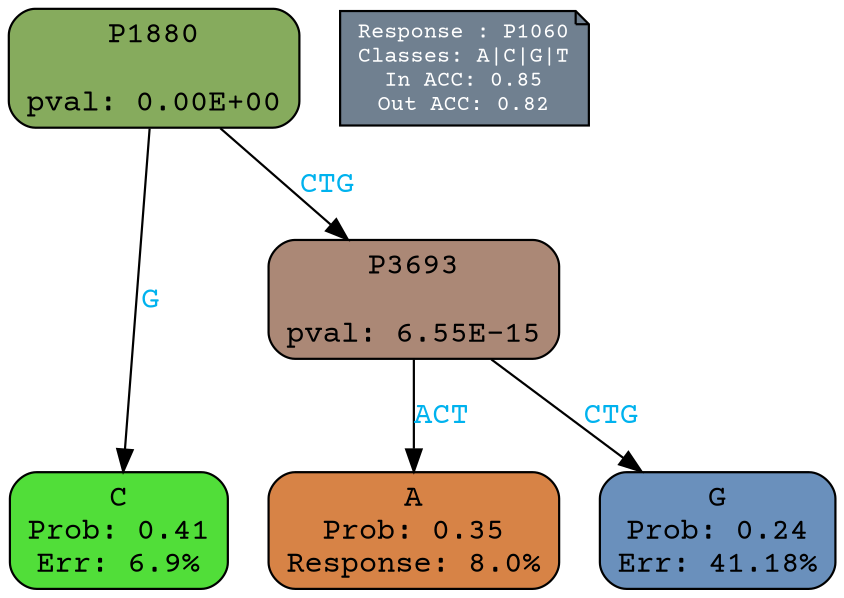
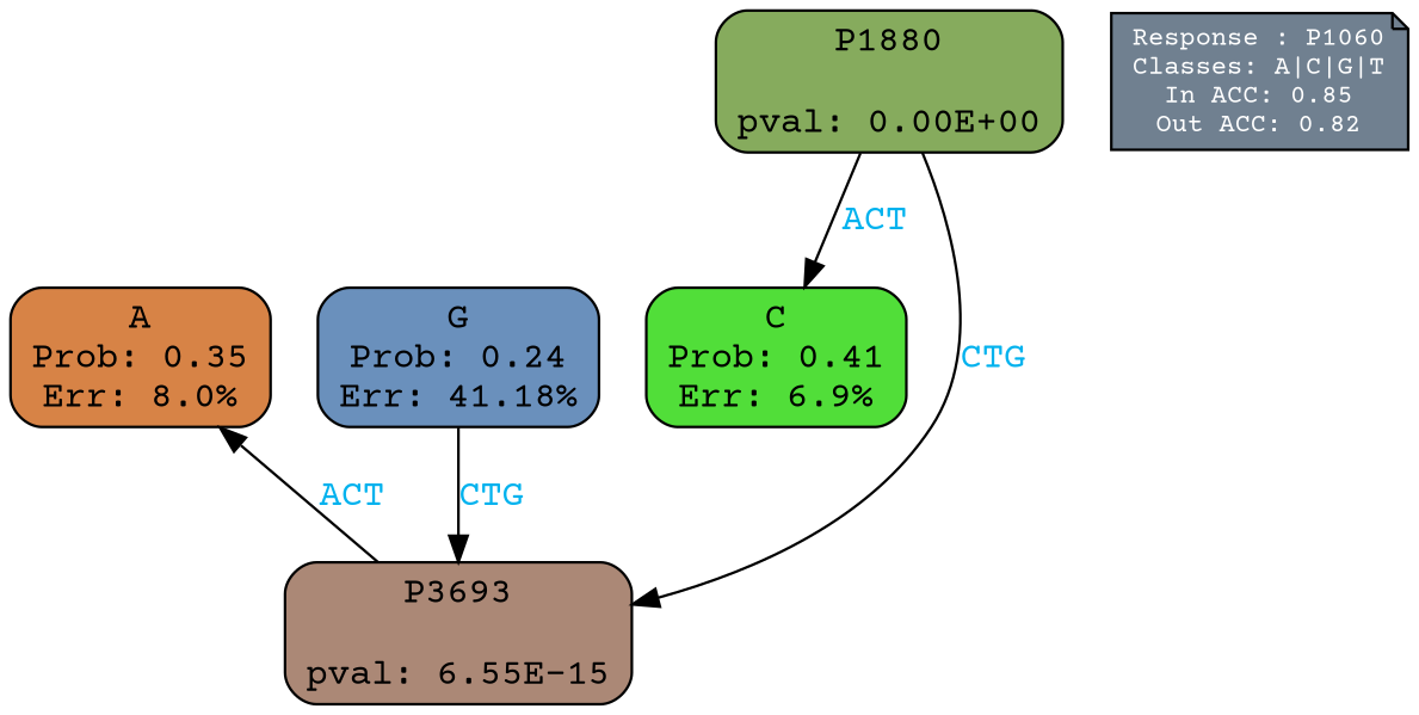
  digraph {
    fontname="Courier Prime"
    ranksep=equally
    splines=polylines
    node [color=black fontname="Courier Prime" shape=box style="filled, rounded"]
    edge [fontcolor=deepskyblue2 fontname="Courier Prime"]
-   n1 [fillcolor="#d78346" label="A\nProb: 0.35\nResponse: 8.0%"]
+   n1 [fillcolor="#d78346" label="A\nProb: 0.35\nErr: 8.0%"]
    n2 [fillcolor="#6a90bc" label="G\nProb: 0.24\nErr: 41.18%"]
    n3 [fillcolor="#51de39" label="C\nProb: 0.41\nErr: 6.9%"]
    n4 [align=left fillcolor=slategray fontcolor=white fontsize=10 label="Response : P1060\nClasses: A|C|G|T\nIn ACC: 0.85\nOut ACC: 0.82\n" shape=note style=filled]
    n5 [fillcolor="#86ab5d" label="P1880\n\npval: 0.00E+00"]
    n6 [fillcolor="#ab8876" label="P3693\n\npval: 6.55E-15"]
    subgraph sub_1 {
      rank=same
      n1
      n2
      n3
    }
    subgraph sub_2 {
      rank=same
      n4
      n5
    }
-   n5 -> n3 [label=G]
+   n5 -> n3 [label=ACT]
    n5 -> n6 [label=CTG]
    n6 -> n1 [label=ACT]
-   n6 -> n2 [label=CTG]
+   n2 -> n6 [label=CTG]
  }
